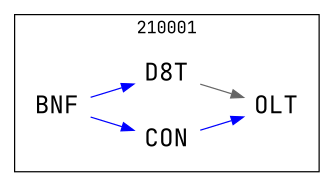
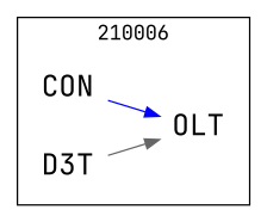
  strict digraph {
    fontname="JetBrains Mono"
    rankdir=LR
    node [color=deeppink fontname="JetBrains Mono" fontsize=20 shape=plaintext]
    edge [color=blue fontname="JetBrains Mono"]
    n1 [label=CON]
    n2 [label=OLT]
-   n3 [label=BNF]
-   n4 [label=D8T]
+   n4 [label=D3T]
    subgraph cluster_1 {
-     label=210001
+     label=210006
      labeldoc=t
      n1
      n2
-     n3
      n4
    }
    n1 -> n2
-   n3 -> n1
-   n3 -> n4
    n4 -> n2 [color=gray40]
  }
